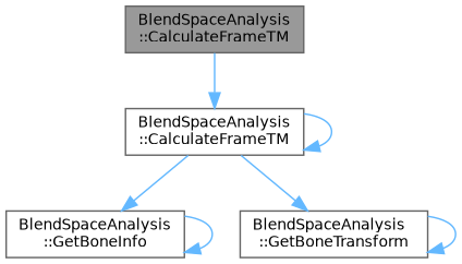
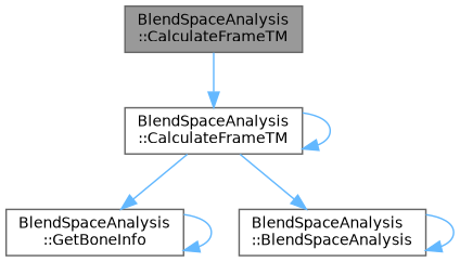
  digraph {
    rankdir=TB
    node [color=grey40 fillcolor=white fontname=Helvetica fontsize=10 shape=box style=filled]
    edge [color=steelblue1 fontname=Helvetica fontsize=10 labelfontname=Helvetica labelfontsize=10 style=solid]
    n1 [color=gray40 fillcolor=grey60 fontcolor=black height=0.2 label="BlendSpaceAnalysis\l::CalculateFrameTM" width=0.4]
    n2 [height=0.2 label="BlendSpaceAnalysis\l::CalculateFrameTM" width=0.4]
    n3 [height=0.2 label="BlendSpaceAnalysis\l::GetBoneInfo" width=0.4]
-   n4 [height=0.2 label="BlendSpaceAnalysis\l::GetBoneTransform" width=0.4]
+   n4 [height=0.2 label="BlendSpaceAnalysis\l::BlendSpaceAnalysis" width=0.4]
    n1 -> n2
    n2 -> n2
    n2 -> n3
    n2 -> n4
    n3 -> n3
    n4 -> n4
  }
